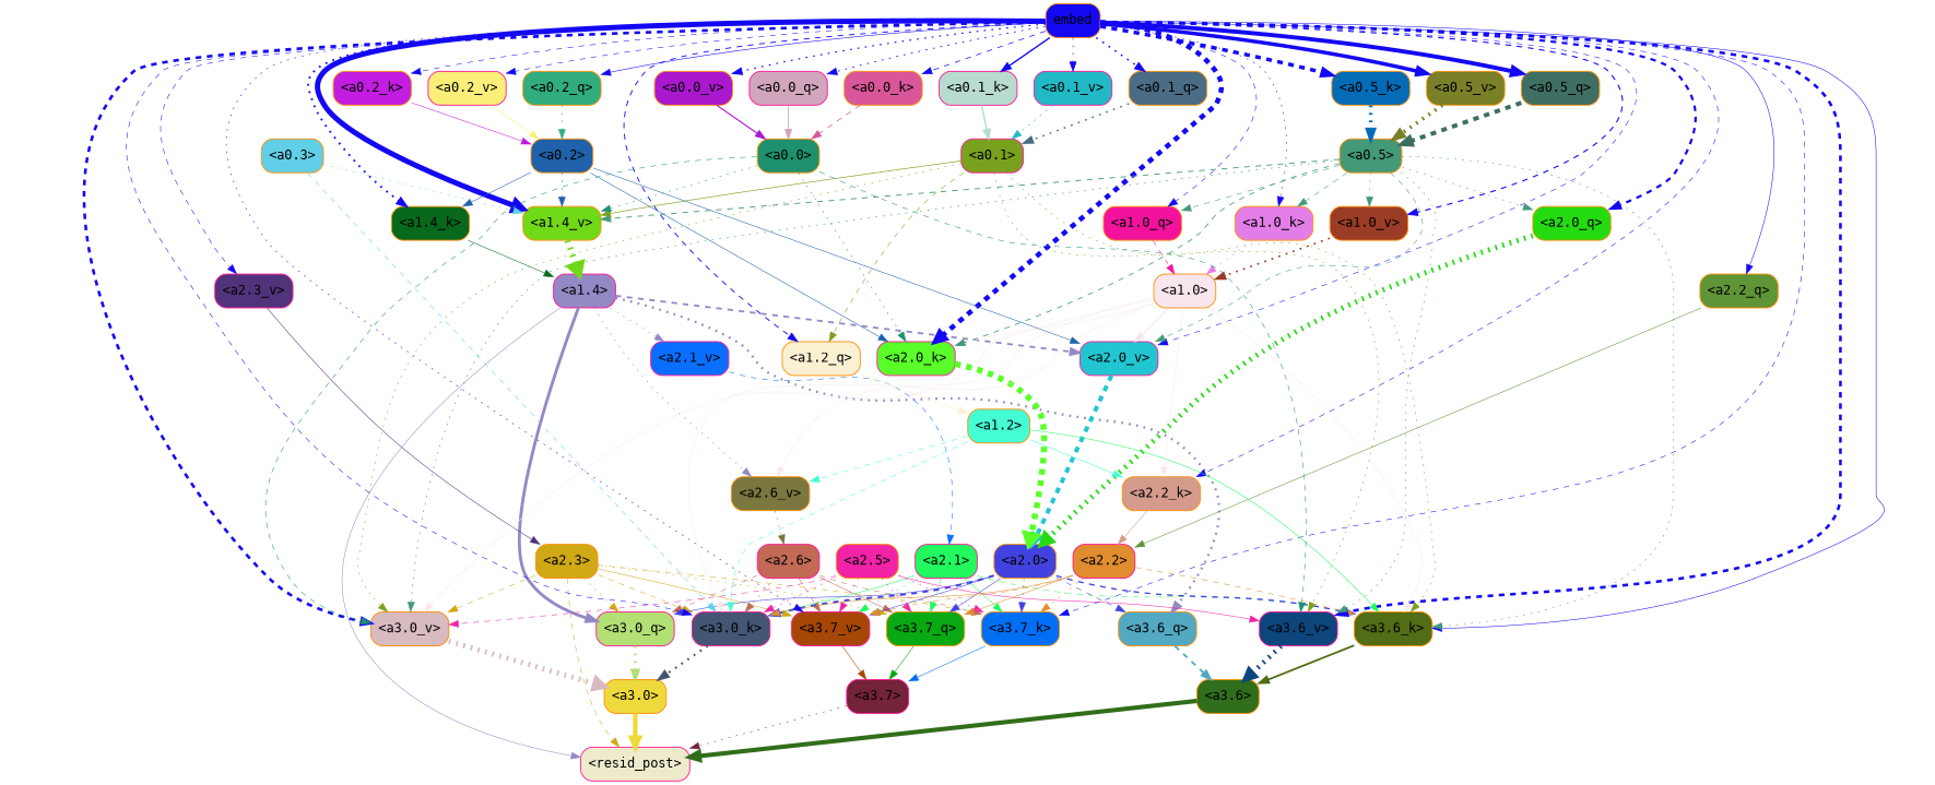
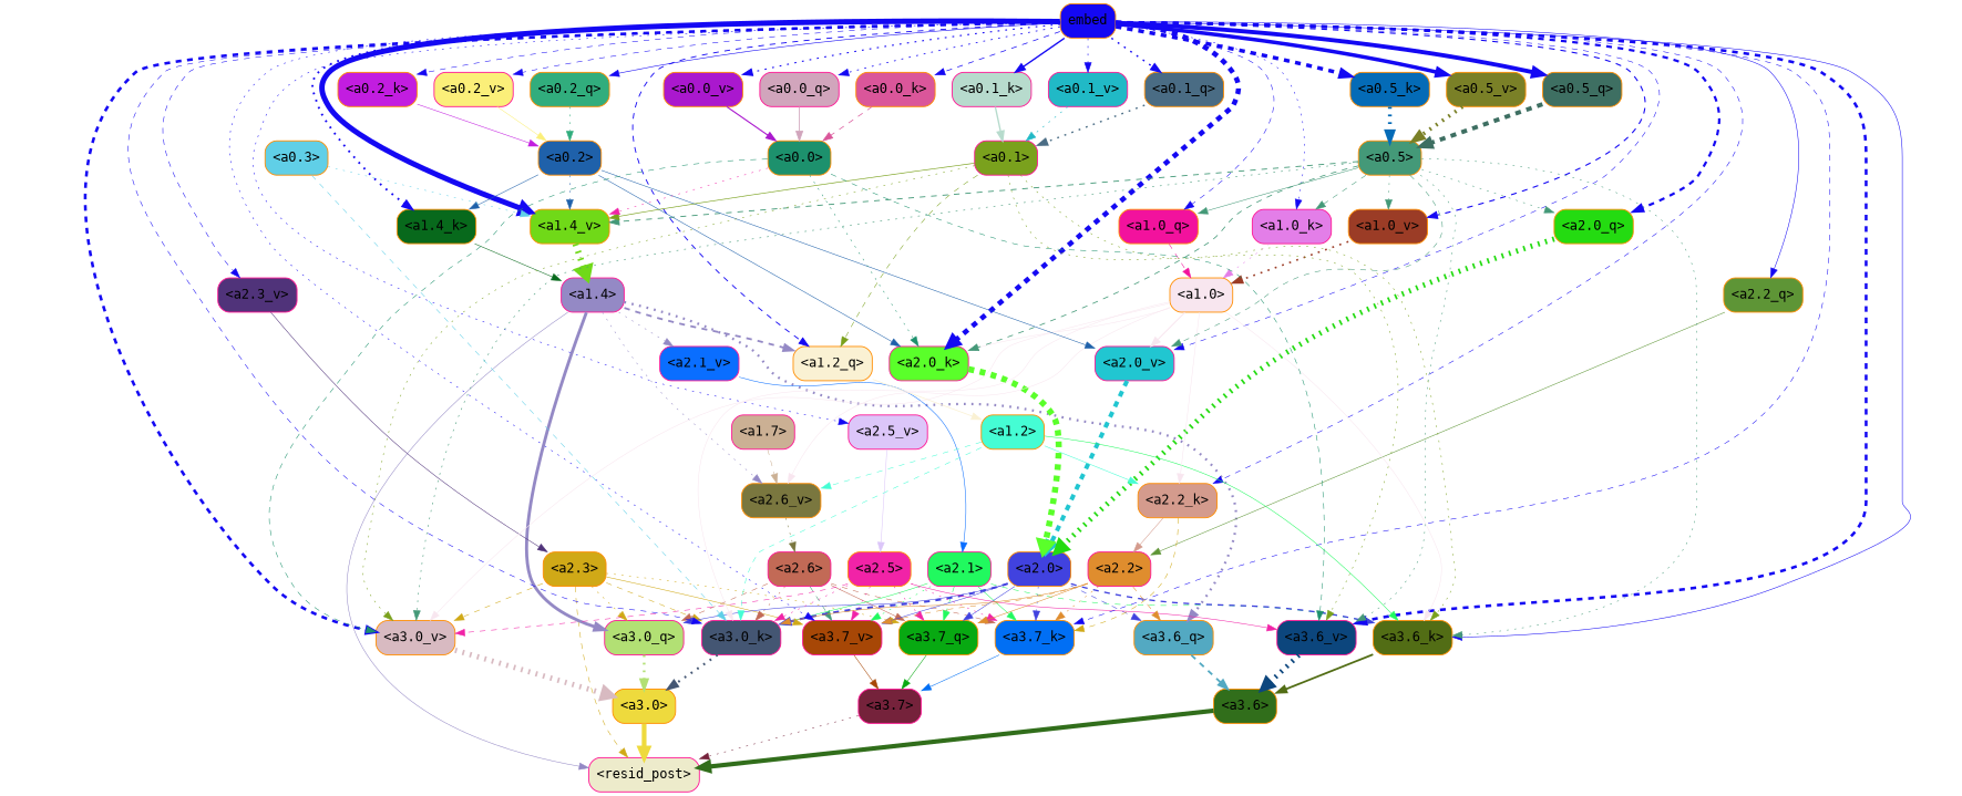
  strict digraph {
    fontname="DejaVu Sans Mono"
    splines=true
    node [color=darkorange fontname="DejaVu Sans Mono" shape=box style="filled, rounded"]
    edge [color="#1408f3" fontname="DejaVu Sans Mono" penwidth=0.6 style=dashed]
    "<a3.7>" [color=deeppink fillcolor="#75223b"]
    "<resid_post>" [color=deeppink fillcolor="#edebcb"]
    "<a3.6>" [fillcolor="#316e1b"]
    "<a3.0>" [fillcolor="#eeda3d"]
    "<a2.3>" [fillcolor="#d0a917"]
    "<a3.7_q>" [fillcolor="#08a912"]
    "<a3.0_q>" [color=deeppink fillcolor="#b2e074"]
    "<a3.7_k>" [fillcolor="#016ff4"]
    "<a3.0_k>" [color=deeppink fillcolor="#445673"]
    "<a3.7_v>" [color=deeppink fillcolor="#a74706"]
    "<a3.0_v>" [fillcolor="#d8bac1"]
    "<a1.4>" [color=deeppink fillcolor="#9489c5"]
    "<a3.6_q>" [fillcolor="#53a9c2"]
    "<a2.6_v>" [fillcolor="#7a773f"]
    "<a2.1_v>" [color=deeppink fillcolor="#0a6eff"]
    "<a2.0_v>" [color=deeppink fillcolor="#21c6d1"]
    "<a2.6>" [color=deeppink fillcolor="#c26a56"]
    "<a2.1>" [color=deeppink fillcolor="#21f95f"]
    "<a2.0>" [fillcolor="#4142df"]
    "<a3.6_k>" [fillcolor="#526d15"]
    "<a3.6_v>" [color=deeppink fillcolor="#0c467d"]
    "<a2.5>" [fillcolor="#f123a7"]
    "<a2.2>" [color=deeppink fillcolor="#df8d2e"]
    embed [fillcolor="#1408f3"]
    "<a2.2_q>" [fillcolor="#5e9536"]
    "<a2.0_q>" [fillcolor="#24db11"]
    "<a2.2_k>" [fillcolor="#d49b8d"]
    "<a2.0_k>" [color=deeppink fillcolor="#5aff2a"]
+   "<a2.5_v>" [color=deeppink fillcolor="#dcc6f9"]
    "<a2.3_v>" [color=deeppink fillcolor="#50337a"]
    "<a1.2_q>" [fillcolor="#faf1d3"]
    "<a1.0_q>" [fillcolor="#f2129d"]
    "<a1.4_k>" [fillcolor="#08691c"]
-   "<a1.0_k>" [fillcolor="#e37ee8"]
+   "<a1.0_k>" [color=deeppink fillcolor="#e37ee8"]
    "<a1.4_v>" [fillcolor="#70d918"]
    "<a1.0_v>" [fillcolor="#9b3c26"]
    "<a0.5_q>" [fillcolor="#3e6f62"]
    "<a0.2_q>" [fillcolor="#31ad7d"]
    "<a0.1_q>" [fillcolor="#4a6c84"]
    "<a0.0_q>" [color=deeppink fillcolor="#d1a5bc"]
    "<a0.5_k>" [fillcolor="#046bb7"]
    "<a0.2_k>" [fillcolor="#c21de0"]
    "<a0.1_k>" [color=deeppink fillcolor="#b7dbcd"]
    "<a0.0_k>" [fillcolor="#da569a"]
    "<a0.5_v>" [fillcolor="#7a8027"]
    "<a0.2_v>" [color=deeppink fillcolor="#fbef79"]
    "<a0.1_v>" [color=deeppink fillcolor="#21b9c6"]
    "<a0.0_v>" [fillcolor="#aa18ce"]
    "<a1.2>" [fillcolor="#45fdd4"]
    "<a1.0>" [fillcolor="#f8e6ef"]
    "<a0.5>" [fillcolor="#449978"]
    "<a0.2>" [fillcolor="#1f61aa"]
    "<a0.1>" [color=deeppink fillcolor="#7aa11d"]
    "<a0.0>" [fillcolor="#1d916d"]
    "<a0.3>" [fillcolor="#60cfe7"]
+   "<a1.7>" [color=deeppink fillcolor="#cbb094"]
    "<a3.7>" -> "<resid_post>" [color="#75223b" style=dotted]
    "<a3.6>" -> "<resid_post>" [color="#316e1b" penwidth=4.753257989883423 style=solid]
    "<a3.0>" -> "<resid_post>" [color="#eeda3d" penwidth=4.90053927898407 style=""]
    "<a2.3>" -> "<resid_post>" [color="#d0a917"]
    "<a2.3>" -> "<a3.7_q>" [color="#d0a917" style=dotted]
    "<a2.3>" -> "<a3.0_q>" [color="#d0a917" style=dotted]
-   "<a2.3>" -> "<a3.7_k>" [color="#d0a917"]
+   "<a2.2_k>" -> "<a3.7_k>" [color="#d0a917"]
    "<a2.3>" -> "<a3.0_k>" [color="#d0a917"]
    "<a2.3>" -> "<a3.7_v>" [color="#d0a917" style=solid]
    "<a2.3>" -> "<a3.0_v>" [color="#d0a917"]
    "<a3.7_q>" -> "<a3.7>" [color="#08a912" style=solid]
    "<a3.0_q>" -> "<a3.0>" [color="#b2e074" penwidth=2.7421876192092896 style=dotted]
    "<a3.7_k>" -> "<a3.7>" [color="#016ff4" style=solid]
    "<a3.0_k>" -> "<a3.0>" [color="#445673" penwidth=2.476402521133423 style=dotted]
    "<a3.7_v>" -> "<a3.7>" [color="#a74706" style=solid]
    "<a3.0_v>" -> "<a3.0>" [color="#d8bac1" penwidth=5.652270674705505 style=dotted]
    "<a1.4>" -> "<resid_post>" [color="#9489c5" style=solid]
    "<a1.4>" -> "<a3.0_q>" [color="#9489c5" penwidth=3.2779015004634857 style=solid]
    "<a1.4>" -> "<a3.6_q>" [color="#9489c5" penwidth=2.6043437719345093 style=dotted]
    "<a1.4>" -> "<a2.6_v>" [color="#9489c5" style=dotted]
    "<a1.4>" -> "<a2.1_v>" [color="#9489c5" style=dotted]
-   "<a1.4>" -> "<a2.0_v>" [color="#9489c5" penwidth=2.089712530374527]
+   "<a1.4>" -> "<a1.2_q>" [color="#9489c5" penwidth=2.089712530374527]
    "<a3.6_q>" -> "<a3.6>" [color="#53a9c2" penwidth=2.091020345687866]
    "<a2.6_v>" -> "<a2.6>" [color="#7a773f" style=dotted]
-   "<a2.1_v>" -> "<a2.1>" [color="#0a6eff"]
+   "<a2.1_v>" -> "<a2.1>" [color="#0a6eff" style=solid]
    "<a2.0_v>" -> "<a2.0>" [color="#21c6d1" penwidth=4.569358706474304]
    "<a2.6>" -> "<a3.7_q>" [color="#c26a56" style=solid]
    "<a2.6>" -> "<a3.0_q>" [color="#c26a56"]
    "<a2.6>" -> "<a3.7_k>" [color="#c26a56"]
    "<a2.6>" -> "<a3.0_k>" [color="#c26a56" style=dotted]
-   "<a2.6>" -> "<a3.7_v>" [color="#c26a56"]
+   "<a2.6>" -> "<a3.7_v>" [color="#449978"]
    "<a2.1>" -> "<a3.7_q>" [color="#21f95f"]
    "<a2.1>" -> "<a3.7_k>" [color="#21f95f" style=solid]
    "<a2.1>" -> "<a3.0_k>" [color="#21f95f" style=solid]
    "<a2.1>" -> "<a3.7_v>" [color="#21f95f" style=dotted]
    "<a2.1>" -> "<a3.6_k>" [color="#21f95f"]
    "<a2.0>" -> "<a3.7_q>" [color="#4142df" style=solid]
    "<a2.0>" -> "<a3.0_q>" [color="#4142df" style=solid]
    "<a2.0>" -> "<a3.7_k>" [color="#4142df" style=dotted]
    "<a2.0>" -> "<a3.0_k>" [color="#4142df" penwidth=2.2551413774490356]
    "<a2.0>" -> "<a3.7_v>" [color="#4142df" style=solid]
    "<a2.0>" -> "<a3.6_q>" [color="#4142df"]
    "<a2.0>" -> "<a3.6_k>" [color="#4142df" penwidth=1.5290023684501648]
    "<a3.6_k>" -> "<a3.6>" [color="#526d15" penwidth=2.048597991466522 style=solid]
    "<a3.6_v>" -> "<a3.6>" [color="#0c467d" penwidth=5.2550448179244995 style=dotted]
    "<a2.5>" -> "<a3.7_q>" [color="#f123a7" style=dotted]
    "<a2.5>" -> "<a3.7_k>" [color="#f123a7" style=dotted]
    "<a2.5>" -> "<a3.0_k>" [color="#f123a7" style=dotted]
    "<a2.5>" -> "<a3.7_v>" [color="#f123a7" style=dotted]
    "<a2.5>" -> "<a3.0_v>" [color="#f123a7"]
    "<a2.5>" -> "<a3.6_v>" [color="#f123a7" style=solid]
    "<a2.2>" -> "<a3.7_q>" [color="#df8d2e" style=solid]
    "<a2.2>" -> "<a3.7_k>" [color="#df8d2e" style=dotted]
    "<a2.2>" -> "<a3.0_k>" [color="#df8d2e" style=solid]
    "<a2.2>" -> "<a3.7_v>" [color="#df8d2e"]
-   "<a2.2>" -> "<a3.6_k>" [color="#df8d2e"]
+   "<a2.2>" -> "<a3.6_q>" [color="#df8d2e"]
    embed -> "<a3.7_k>"
    embed -> "<a3.0_k>"
    embed -> "<a3.7_v>" [style=dotted]
    embed -> "<a3.0_v>" [penwidth=2.972973108291626]
    embed -> "<a2.0_v>"
    embed -> "<a3.6_k>" [style=solid]
    embed -> "<a3.6_v>" [penwidth=2.9556376338005066]
    embed -> "<a2.2_q>" [style=solid]
    embed -> "<a2.0_q>" [penwidth=2.540744114667177]
    embed -> "<a2.2_k>"
    embed -> "<a2.0_k>" [penwidth=5.233989953994751]
+   embed -> "<a2.5_v>" [style=dotted]
    embed -> "<a2.3_v>"
    embed -> "<a1.2_q>" [penwidth=1.0232882499694824]
    embed -> "<a1.0_q>"
    embed -> "<a1.4_k>" [penwidth=2.181154489517212 style=dotted]
    embed -> "<a1.0_k>" [style=dotted]
    embed -> "<a1.4_v>" [penwidth=5.707561254501343 style=solid]
    embed -> "<a1.0_v>" [penwidth=1.26310396194458]
    embed -> "<a0.5_q>" [penwidth=4.493734657764435 style=solid]
    embed -> "<a0.2_q>" [penwidth=0.650632381439209 style=solid]
    embed -> "<a0.1_q>" [penwidth=1.6614494323730469 style=dotted]
    embed -> "<a0.0_q>" [penwidth=0.9274449348449707 style=dotted]
    embed -> "<a0.5_k>" [penwidth=3.9719181060791016]
    embed -> "<a0.2_k>"
    embed -> "<a0.1_k>" [penwidth=1.5668344497680664 style=solid]
    embed -> "<a0.0_k>" [penwidth=0.8102378845214844]
    embed -> "<a0.5_v>" [penwidth=4.048895955085754 style=solid]
    embed -> "<a0.2_v>"
    embed -> "<a0.1_v>" [penwidth=0.685732364654541 style=dotted]
    embed -> "<a0.0_v>" [penwidth=1.2662250995635986 style=dotted]
    "<a2.2_q>" -> "<a2.2>" [color="#5e9536" style=solid]
    "<a2.0_q>" -> "<a2.0>" [color="#24db11" penwidth=5.6763341426849365 style=dotted]
    "<a2.2_k>" -> "<a2.2>" [color="#d49b8d" style=solid]
    "<a2.0_k>" -> "<a2.0>" [color="#5aff2a" penwidth=6.450865745544434]
+   "<a2.5_v>" -> "<a2.5>" [color="#dcc6f9" style=""]
    "<a2.3_v>" -> "<a2.3>" [color="#50337a" style=solid]
    "<a1.2_q>" -> "<a1.2>" [color="#faf1d3" penwidth=0.8473789691925049 style=""]
    "<a1.0_q>" -> "<a1.0>" [color="#f2129d"]
    "<a1.4_k>" -> "<a1.4>" [color="#08691c" style=solid]
    "<a1.0_k>" -> "<a1.0>" [color="#e37ee8" style=dotted]
    "<a1.4_v>" -> "<a1.4>" [color="#70d918" penwidth=6.609479665756226 style=dotted]
    "<a1.0_v>" -> "<a1.0>" [color="#9b3c26" penwidth=1.862385869026184 style=dotted]
    "<a0.5_q>" -> "<a0.5>" [color="#3e6f62" penwidth=4.525571644306183]
    "<a0.2_q>" -> "<a0.2>" [color="#31ad7d" penwidth=0.650632381439209 style=dotted]
    "<a0.1_q>" -> "<a0.1>" [color="#4a6c84" penwidth=1.6614570617675781 style=dotted]
    "<a0.0_q>" -> "<a0.0>" [color="#d1a5bc" penwidth=0.9274430274963379 style=solid]
    "<a0.5_k>" -> "<a0.5>" [color="#046bb7" penwidth=3.994816780090332 style=dotted]
    "<a0.2_k>" -> "<a0.2>" [color="#c21de0" style=solid]
    "<a0.1_k>" -> "<a0.1>" [color="#b7dbcd" penwidth=1.5859735012054443 style=""]
    "<a0.0_k>" -> "<a0.0>" [color="#da569a" penwidth=0.8134422302246094]
    "<a0.5_v>" -> "<a0.5>" [color="#7a8027" penwidth=4.101986527442932 style=dotted]
    "<a0.2_v>" -> "<a0.2>" [color="#fbef79" style=""]
    "<a0.1_v>" -> "<a0.1>" [color="#21b9c6" penwidth=0.6931805610656738 style=dotted]
    "<a0.0_v>" -> "<a0.0>" [color="#aa18ce" penwidth=1.2705905437469482 style=solid]
    "<a1.2>" -> "<a3.0_k>" [color="#45fdd4"]
    "<a1.2>" -> "<a2.6_v>" [color="#45fdd4"]
    "<a1.2>" -> "<a3.6_k>" [color="#21f95f" style=solid]
    "<a1.2>" -> "<a2.2_k>" [color="#45fdd4" style=solid]
    "<a1.0>" -> "<a3.0_k>" [color="#f8e6ef" style=""]
    "<a1.0>" -> "<a3.0_v>" [color="#f8e6ef" style=""]
    "<a1.0>" -> "<a2.6_v>" [color="#f8e6ef" style=""]
    "<a1.0>" -> "<a2.0_v>" [color="#f8e6ef" penwidth=1.1915444135665894 style=""]
    "<a1.0>" -> "<a3.6_k>" [color="#f8e6ef" style=""]
    "<a1.0>" -> "<a2.2_k>" [color="#f8e6ef" style=""]
    "<a1.0>" -> "<a2.0_k>" [color="#f8e6ef" style=""]
    "<a0.5>" -> "<a3.0_v>" [color="#449978" penwidth=0.6790935099124908 style=dotted]
    "<a0.5>" -> "<a2.0_v>" [color="#449978"]
    "<a0.5>" -> "<a3.6_k>" [color="#449978" style=dotted]
    "<a0.5>" -> "<a3.6_v>" [color="#449978" style=dotted]
    "<a0.5>" -> "<a2.0_q>" [color="#449978" style=dotted]
    "<a0.5>" -> "<a2.0_k>" [color="#449978" penwidth=0.8868831396102905]
-   "<a0.5>" -> "<a1.0_q>" [color="#449978"]
+   "<a0.5>" -> "<a1.0_q>" [color="#449978" style=solid]
    "<a0.5>" -> "<a1.0_k>" [color="#449978"]
    "<a0.5>" -> "<a1.4_v>" [color="#449978" penwidth=1.0242966413497925]
    "<a0.5>" -> "<a1.0_v>" [color="#449978" style=dotted]
    "<a0.2>" -> "<a2.0_v>" [color="#1f61aa" style=solid]
    "<a0.2>" -> "<a2.0_k>" [color="#1f61aa" style=solid]
    "<a0.2>" -> "<a1.4_k>" [color="#1f61aa" style=solid]
    "<a0.2>" -> "<a1.4_v>" [color="#1f61aa" style=dotted]
    "<a0.1>" -> "<a3.0_v>" [color="#7aa11d" style=dotted]
    "<a0.1>" -> "<a3.6_k>" [color="#7aa11d" style=dotted]
    "<a0.1>" -> "<a3.6_v>" [color="#7aa11d" style=dotted]
    "<a0.1>" -> "<a1.2_q>" [color="#7aa11d"]
    "<a0.1>" -> "<a1.4_v>" [color="#7aa11d" penwidth=0.7291159629821777 style=solid]
    "<a0.0>" -> "<a3.0_v>" [color="#1d916d"]
    "<a0.0>" -> "<a3.6_v>" [color="#1d916d"]
    "<a0.0>" -> "<a2.0_k>" [color="#1d916d" style=dotted]
-   "<a0.0>" -> "<a1.4_v>" [color="#1d916d" style=dotted]
+   "<a0.0>" -> "<a1.4_v>" [color="#f123a7" style=dotted]
    "<a0.3>" -> "<a3.0_k>" [color="#60cfe7"]
    "<a0.3>" -> "<a1.4_v>" [color="#60cfe7" style=dotted]
+   "<a1.7>" -> "<a2.6_v>" [color="#cbb094"]
  }
